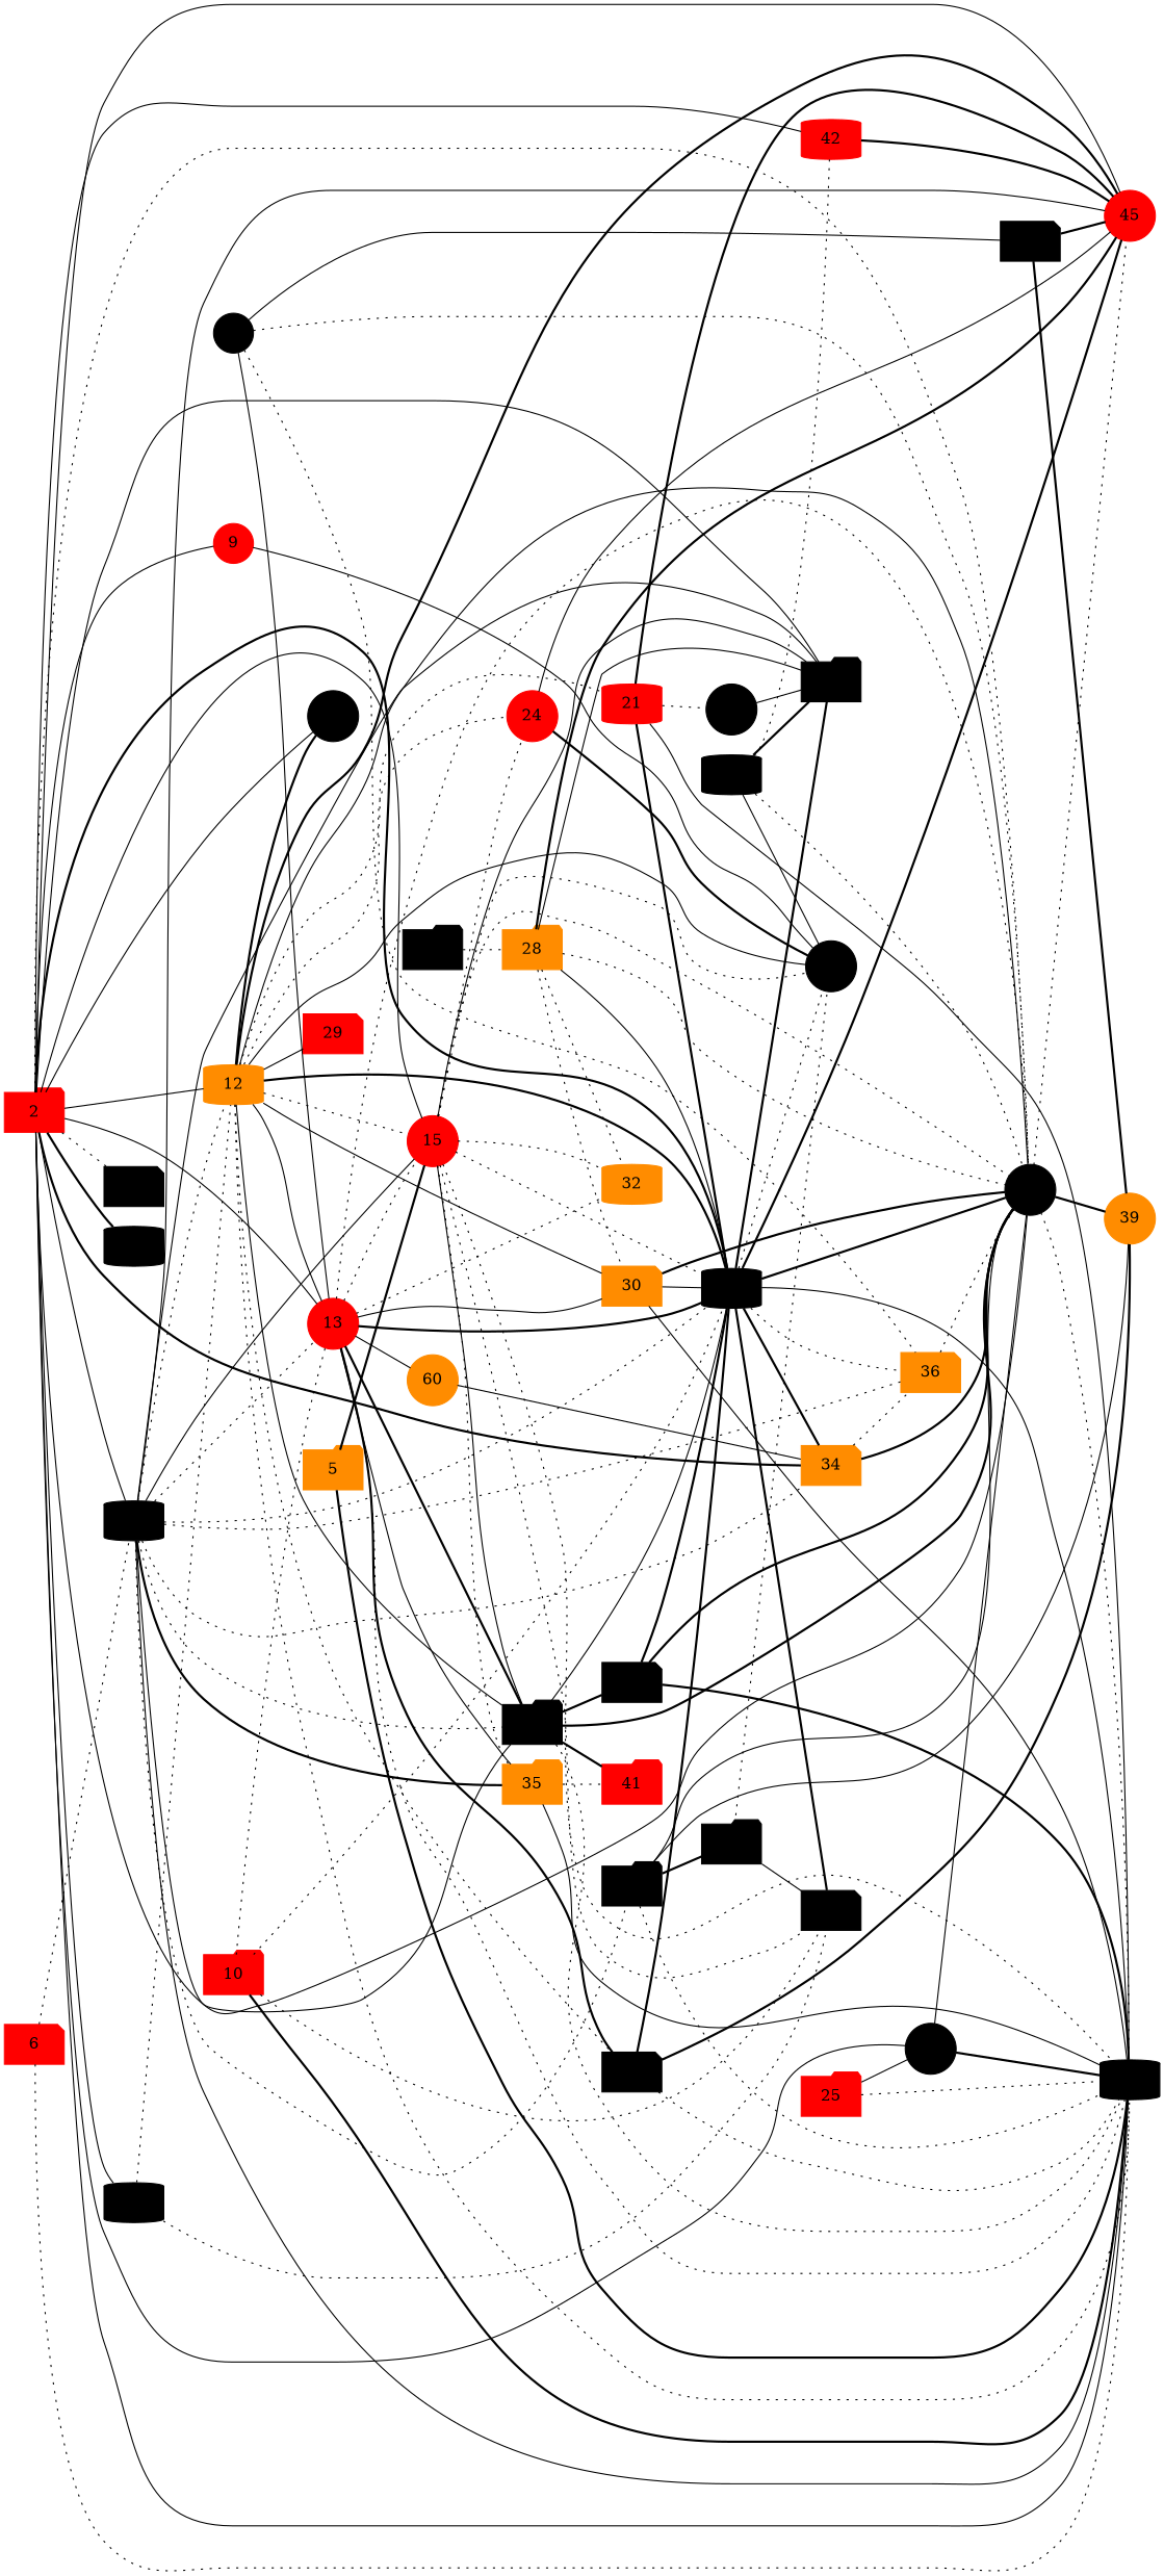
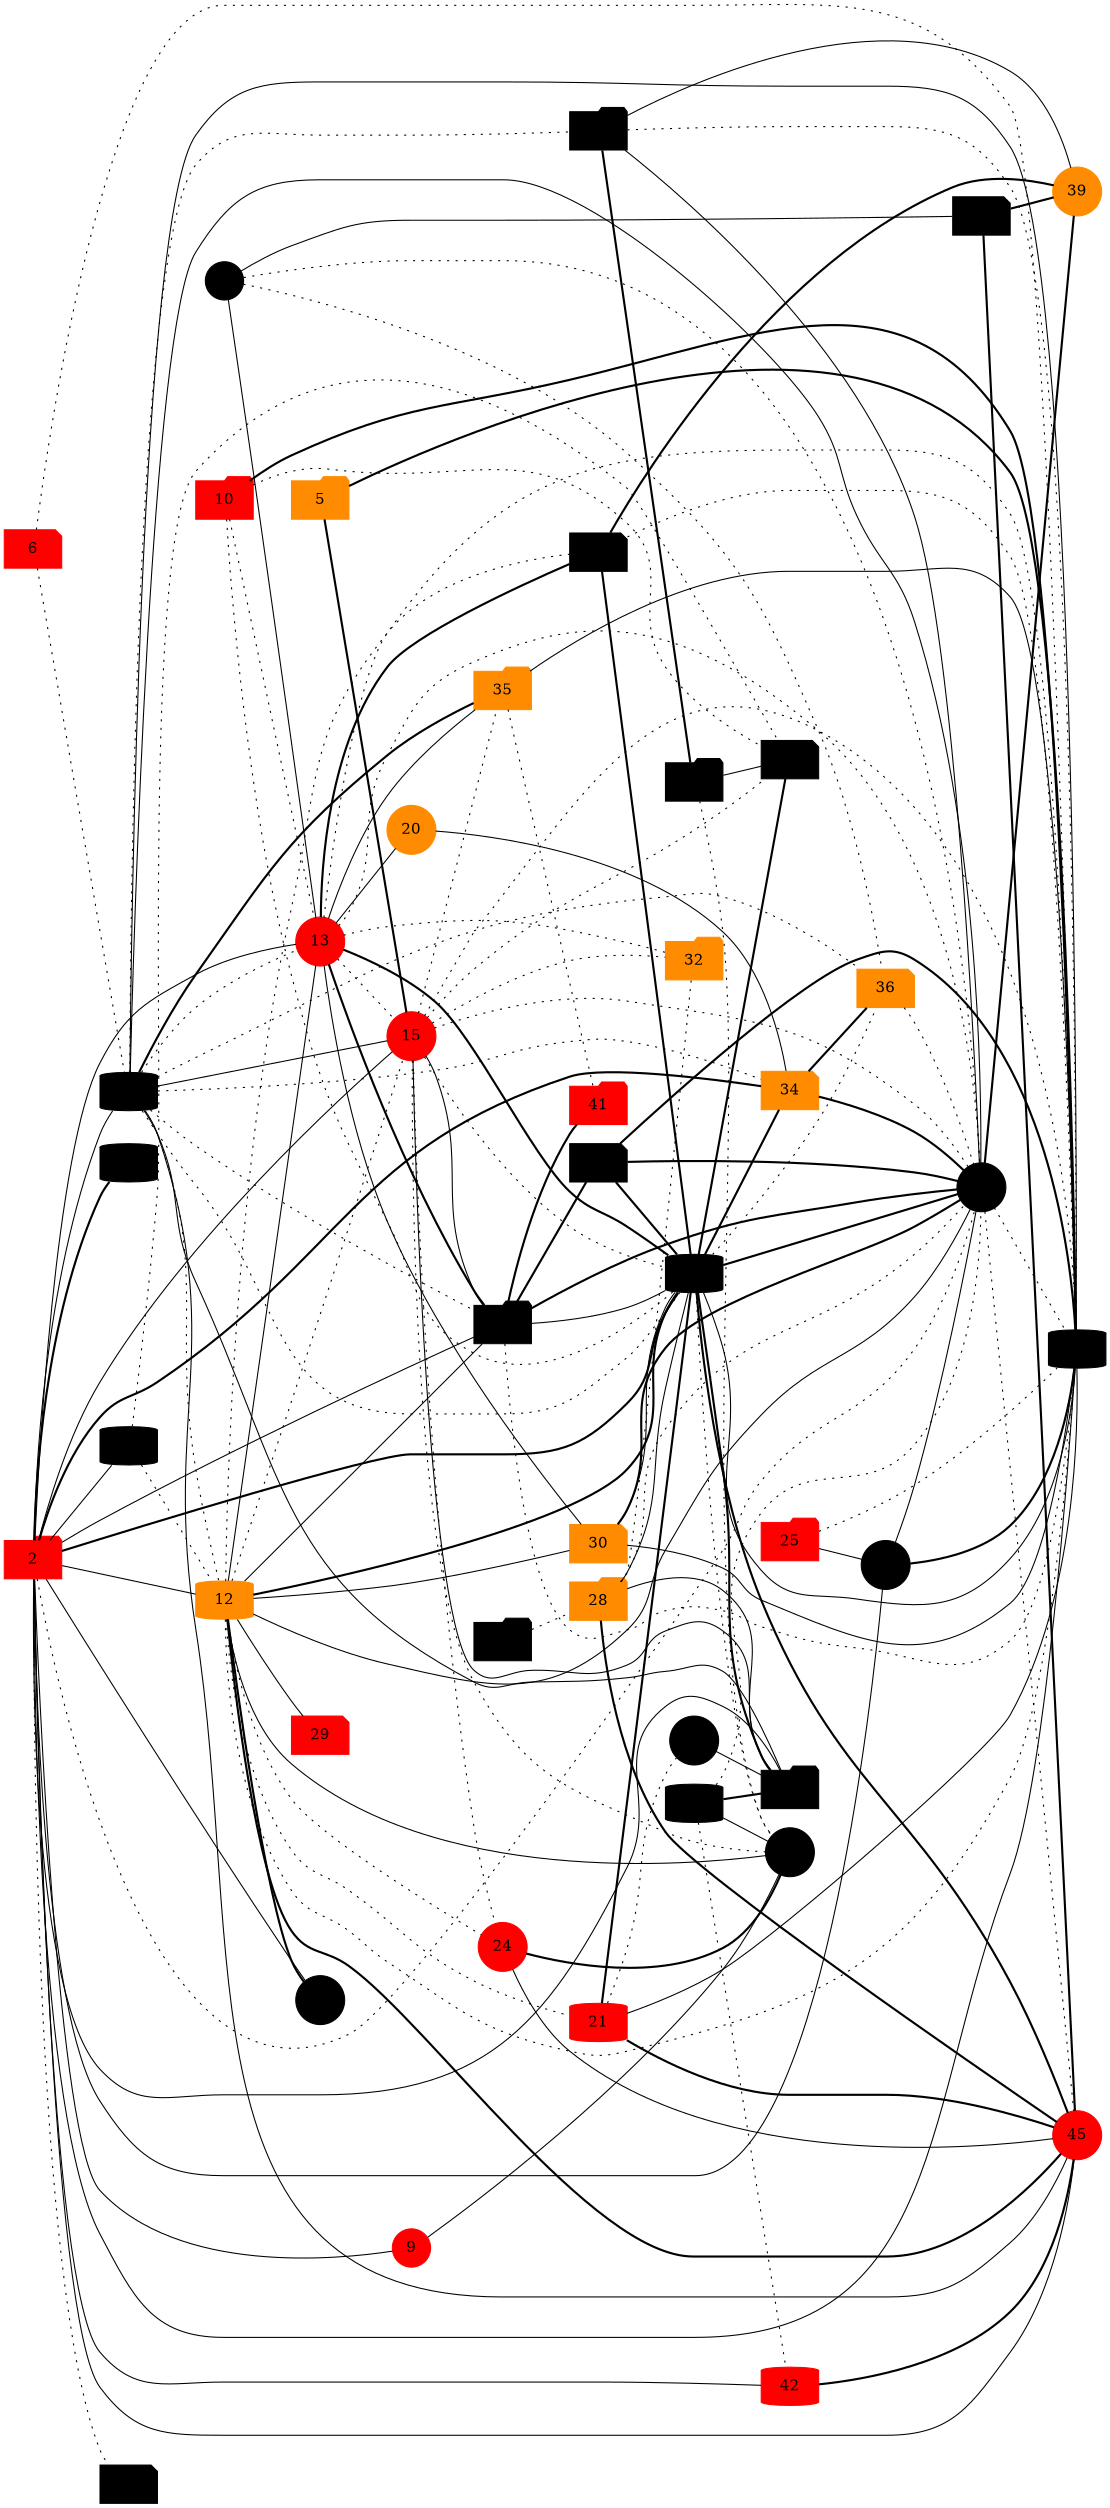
  graph {
    rankdir=LR
    node [color=black shape=circle style=filled]
    edge [style=dotted weight=1.0]
    13 [color=red]
    1
    26 [shape=note]
    36 [color=darkorange shape=note]
    38
    15 [color=red]
    18 [shape=folder]
    33 [shape=cylinder]
    40 [shape=cylinder]
    35 [color=darkorange shape=folder]
    17 [shape=note]
-   32 [color=darkorange shape=cylinder]
-   20 [color=darkorange label=60]
+   32 [color=darkorange shape=folder]
+   20 [color=darkorange]
    30 [color=darkorange shape=note]
    45 [color=red]
    39 [color=darkorange]
    2 [color=red shape=folder]
    3 [shape=note]
    4 [shape=cylinder]
    7 [shape=cylinder]
    8 [shape=cylinder]
    9 [color=red]
    12 [color=darkorange shape=cylinder]
    23
    27
    34 [color=darkorange shape=note]
    42 [color=red shape=cylinder]
    46 [shape=folder]
    44 [shape=note]
    14 [shape=folder]
    37
    21 [color=red shape=cylinder]
    24 [color=red]
    29 [color=red shape=note]
    19 [shape=note]
    41 [color=red shape=folder]
    5 [color=darkorange shape=folder]
    6 [color=red shape=note]
    31 [shape=folder]
    10 [color=red shape=folder]
    11 [shape=cylinder]
    43
    22 [shape=folder]
    28 [color=darkorange shape=folder]
    25 [color=red shape=folder]
    13 -- 38 [weight=2.0]
    13 -- 15 [weight=3.0]
    13 -- 18 [style=bold]
    13 -- 33 [style=bold weight=3.0]
    13 -- 40
    13 -- 35 [style=solid]
    13 -- 17 [style=bold]
    13 -- 32
    13 -- 20 [style=solid]
    13 -- 30 [style=solid]
    1 -- 13 [style=solid]
    1 -- 26 [style=solid]
    1 -- 36
    1 -- 38
    26 -- 45 [style=bold]
    26 -- 39 [style=bold]
    36 -- 38
    38 -- 40
    38 -- 45
    38 -- 39 [style=bold]
    15 -- 38 [weight=2.0]
    15 -- 18 [style=solid]
    15 -- 33 [weight=2.0]
    15 -- 40
    15 -- 35
    15 -- 32
    15 -- 46 [style=solid]
    15 -- 44
    15 -- 37 [weight=2.0]
    15 -- 24
    18 -- 38 [style=bold]
    18 -- 33 [style=solid weight=3.0]
    18 -- 40
    18 -- 19 [style=bold]
    18 -- 41 [style=bold weight=2.0]
    33 -- 36
    33 -- 38 [style=bold weight=3.0]
    33 -- 40 [style=solid weight=4.0]
    33 -- 45 [style=bold]
    33 -- 34 [style=bold]
    33 -- 46 [style=bold]
    33 -- 44 [style=bold]
    33 -- 37
    35 -- 40 [style=solid]
    35 -- 41
    17 -- 33 [style=bold]
    17 -- 40
    17 -- 39 [style=bold]
    20 -- 34 [style=solid]
    30 -- 38 [style=bold]
    30 -- 33 [style=solid]
    30 -- 40 [style=solid]
    2 -- 13 [style=solid weight=2.0]
    2 -- 38 [weight=2.0]
    2 -- 15 [style=solid]
    2 -- 18 [style=solid weight=3.0]
    2 -- 33 [style=bold weight=2.0]
    2 -- 40 [style=solid]
    2 -- 45 [style=solid]
    2 -- 3
    2 -- 4 [style=bold]
    2 -- 7 [style=solid]
    2 -- 8 [style=solid]
    2 -- 9 [style=solid]
    2 -- 12 [style=solid]
    2 -- 23 [style=solid weight=2.0]
    2 -- 27 [style=solid]
    2 -- 34 [style=bold]
    2 -- 42 [style=solid]
    2 -- 46 [style=solid]
    7 -- 12
    7 -- 44
    8 -- 13 [weight=3.0]
    8 -- 36
    8 -- 38 [style=solid]
    8 -- 15 [style=solid]
    8 -- 18
    8 -- 33 [weight=4.0]
    8 -- 40 [style=solid]
    8 -- 35 [style=bold]
    8 -- 45 [style=solid]
    8 -- 12
    8 -- 34
    8 -- 46 [style=solid]
    8 -- 14
    9 -- 37 [style=solid]
    12 -- 13 [style=solid]
    12 -- 38 [style=solid]
    12 -- 15
    12 -- 18 [style=solid]
    12 -- 33 [style=bold weight=2.0]
    12 -- 40
    12 -- 17
    12 -- 30 [style=solid]
    12 -- 45 [style=bold]
    12 -- 23 [style=bold]
    12 -- 37 [style=solid]
    12 -- 21
    12 -- 24
    12 -- 29 [style=solid]
    27 -- 38 [style=solid]
    27 -- 40 [style=bold]
-   34 -- 36
+   34 -- 36 [style=bold]
    34 -- 38 [style=bold weight=2.0]
    42 -- 45 [style=bold]
    14 -- 38 [style=solid]
    14 -- 40
    14 -- 39 [style=solid]
    14 -- 31 [style=bold]
    21 -- 33 [style=bold]
    21 -- 40 [style=solid]
    21 -- 45 [style=bold]
    21 -- 43
    24 -- 45 [style=solid]
    24 -- 37 [style=bold]
    19 -- 38 [style=bold]
    19 -- 33 [style=bold]
    19 -- 40 [style=bold]
    5 -- 15 [style=bold]
    5 -- 40 [style=bold]
    6 -- 40
    6 -- 8
    31 -- 44 [style=solid]
    31 -- 37
    10 -- 13
    10 -- 33 [weight=2.0]
    10 -- 40 [style=bold]
    10 -- 44 [weight=2.0]
    11 -- 38
    11 -- 42
    11 -- 46 [style=bold]
    11 -- 37 [style=solid]
    43 -- 46 [style=solid weight=2.0]
    22 -- 28
    28 -- 38
    28 -- 33 [style=solid weight=3.0]
    28 -- 32
-   28 -- 30
    28 -- 45 [style=bold]
    28 -- 46 [style=solid]
    25 -- 40
    25 -- 27 [style=solid]
  }
